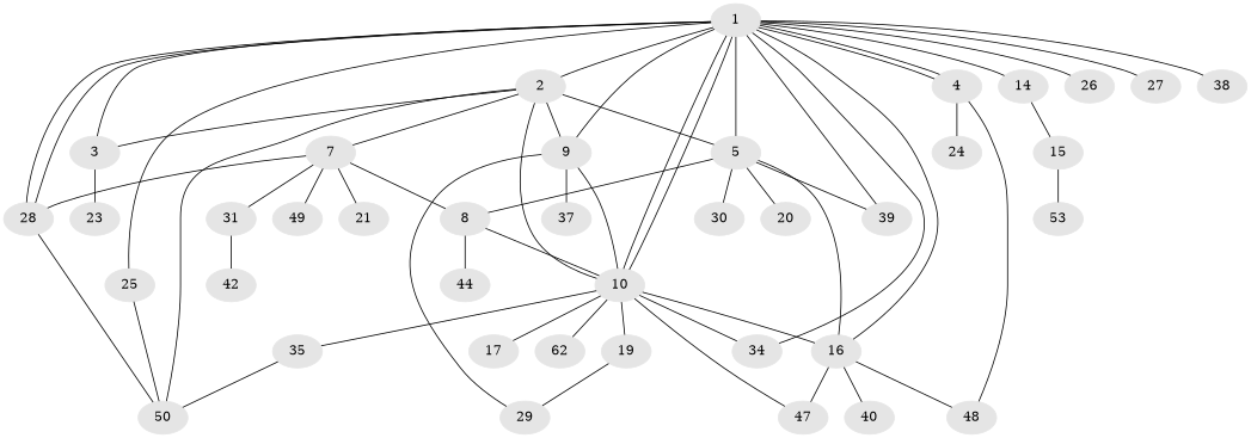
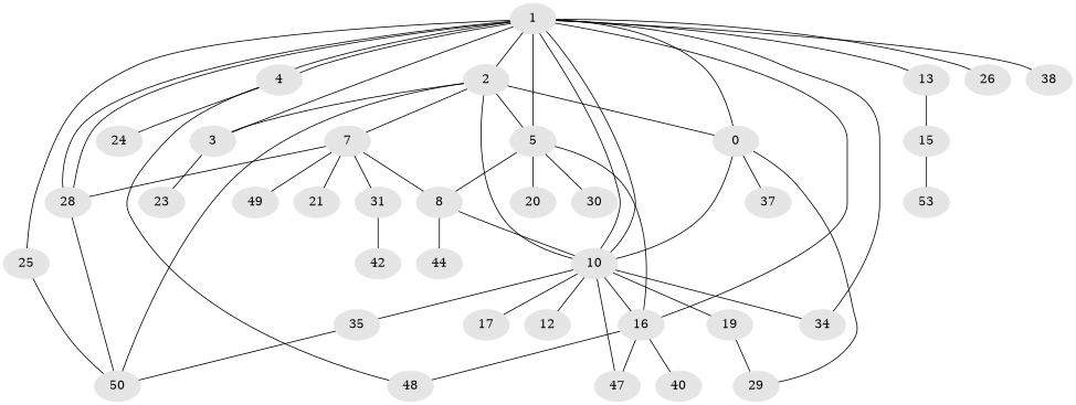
  graph {
    node [color=gray90 style=filled]
    1 [super="+6"]
    2 [super="+52"]
    3
    4 [super="+22"]
    5 [super="+18"]
-   9 [super="+11"]
+   9 [super="+11" label=0]
    10 [super="+14"]
-   13 [label=14]
+   13
    16 [super="+33"]
    25
    26
-   27
    28 [super="+45"]
    34
    38
-   39 [super="+43"]
    7 [super="+36"]
    50 [super="+51"]
    23
    24
    48
    8 [super="+46"]
    20 [super="+54"]
    30
    29
    37
-   12 [label=62]
+   12
    17
    19 [super="+41"]
    35
    47
    15
    53
    40
    21
    31
    49
    44
    42
    1 -- 2 [weight=2]
    1 -- 3
    1 -- 4
    1 -- 4
    1 -- 5
    1 -- 9
    1 -- 10
    1 -- 10
    1 -- 13
    1 -- 16
    1 -- 25
    1 -- 26
-   1 -- 27
    1 -- 28
    1 -- 28
    1 -- 34
    1 -- 38
-   1 -- 39
    2 -- 3
    2 -- 5
    2 -- 9
    2 -- 10
    2 -- 7
    2 -- 50
    3 -- 23
    4 -- 24
    4 -- 48
    5 -- 16
-   5 -- 39
    5 -- 8
    5 -- 20
    5 -- 30
    9 -- 10
    9 -- 29
    9 -- 37
    10 -- 16
    10 -- 34
    10 -- 12
    10 -- 17
    10 -- 19
    10 -- 35
    10 -- 47
    13 -- 15
    16 -- 48
    16 -- 47 [weight=2]
    16 -- 40
    25 -- 50
    28 -- 50
    7 -- 28
    7 -- 8
    7 -- 21
    7 -- 31
    7 -- 49
    8 -- 10
    8 -- 44
    19 -- 29
    35 -- 50
    15 -- 53
    31 -- 42
  }
